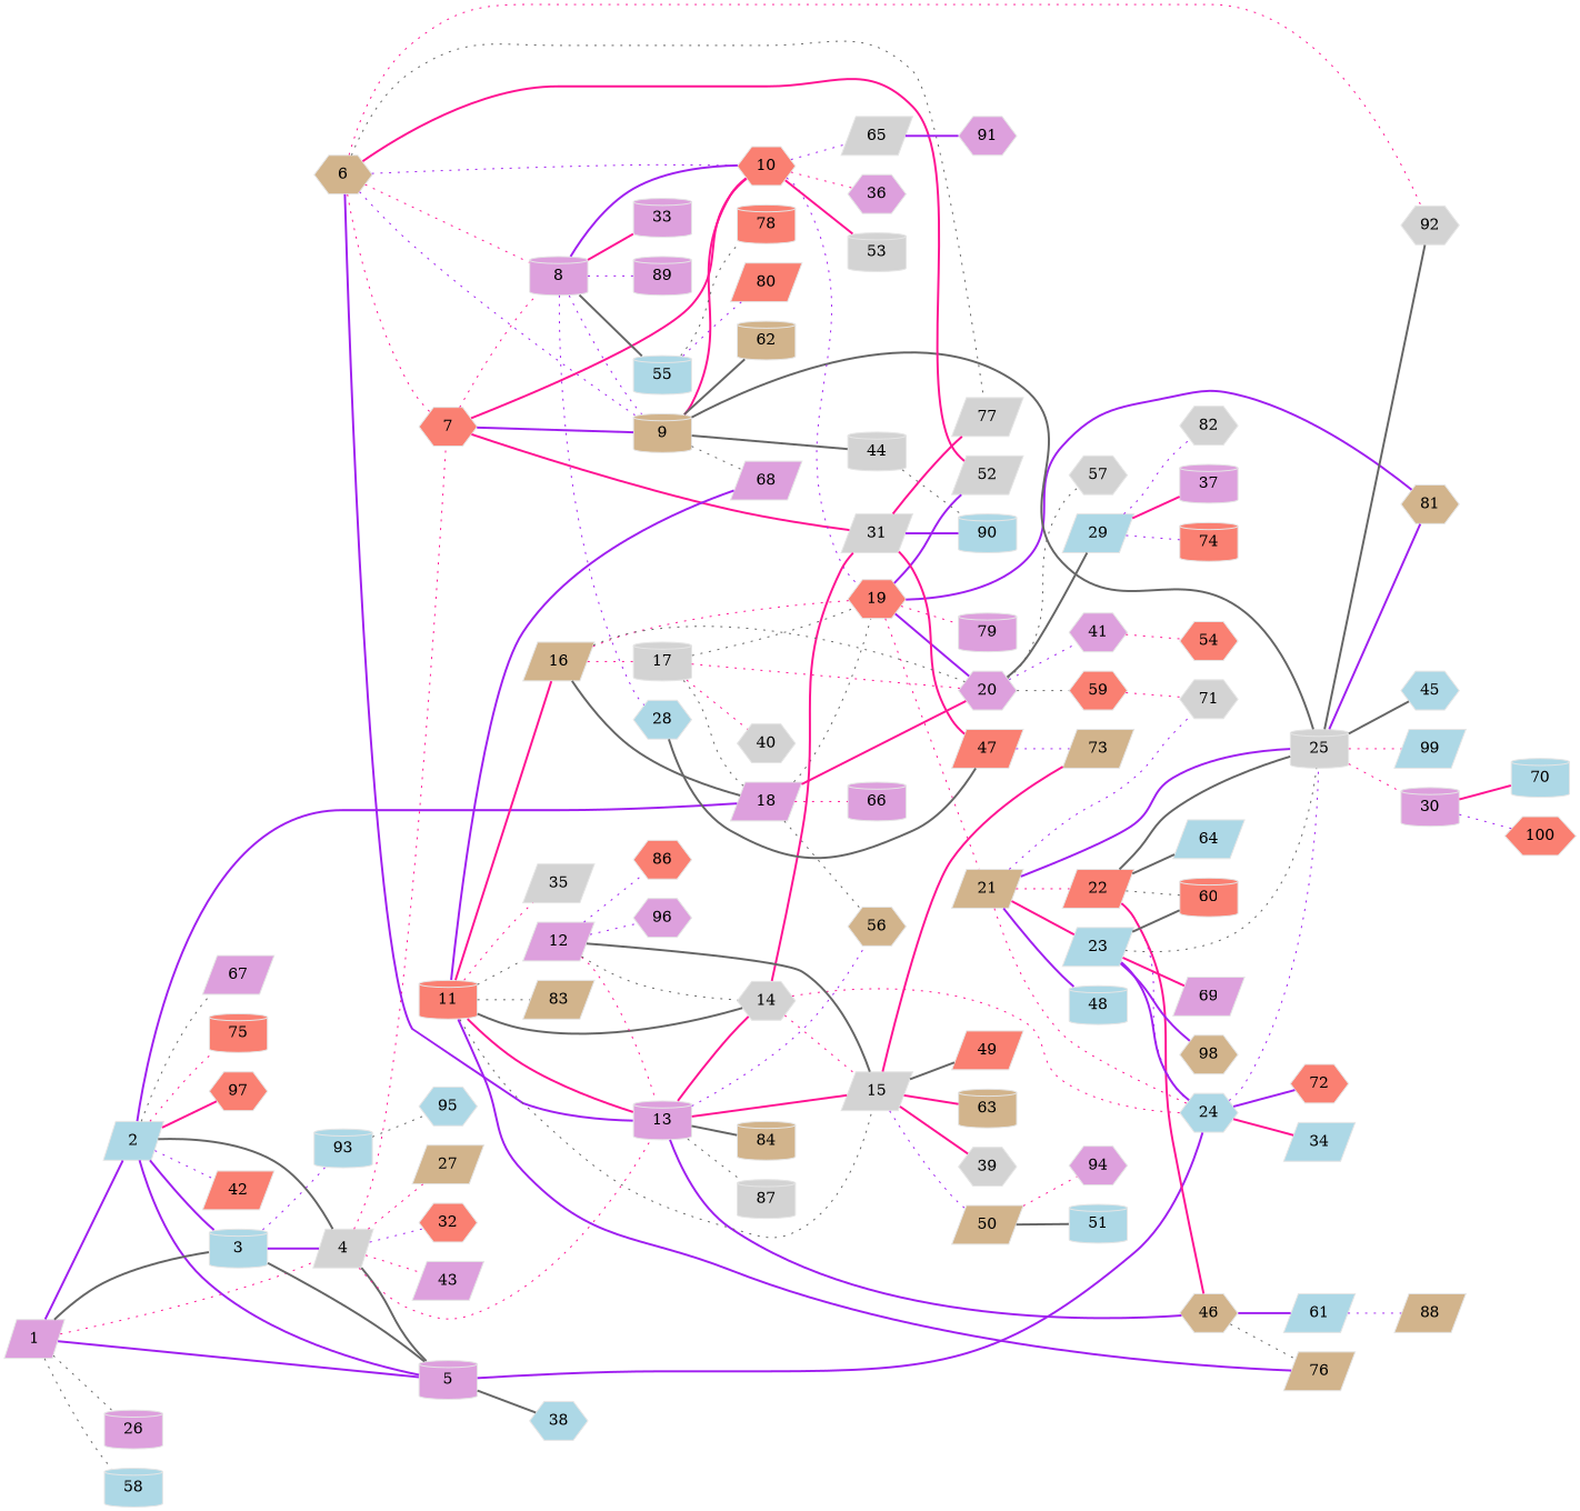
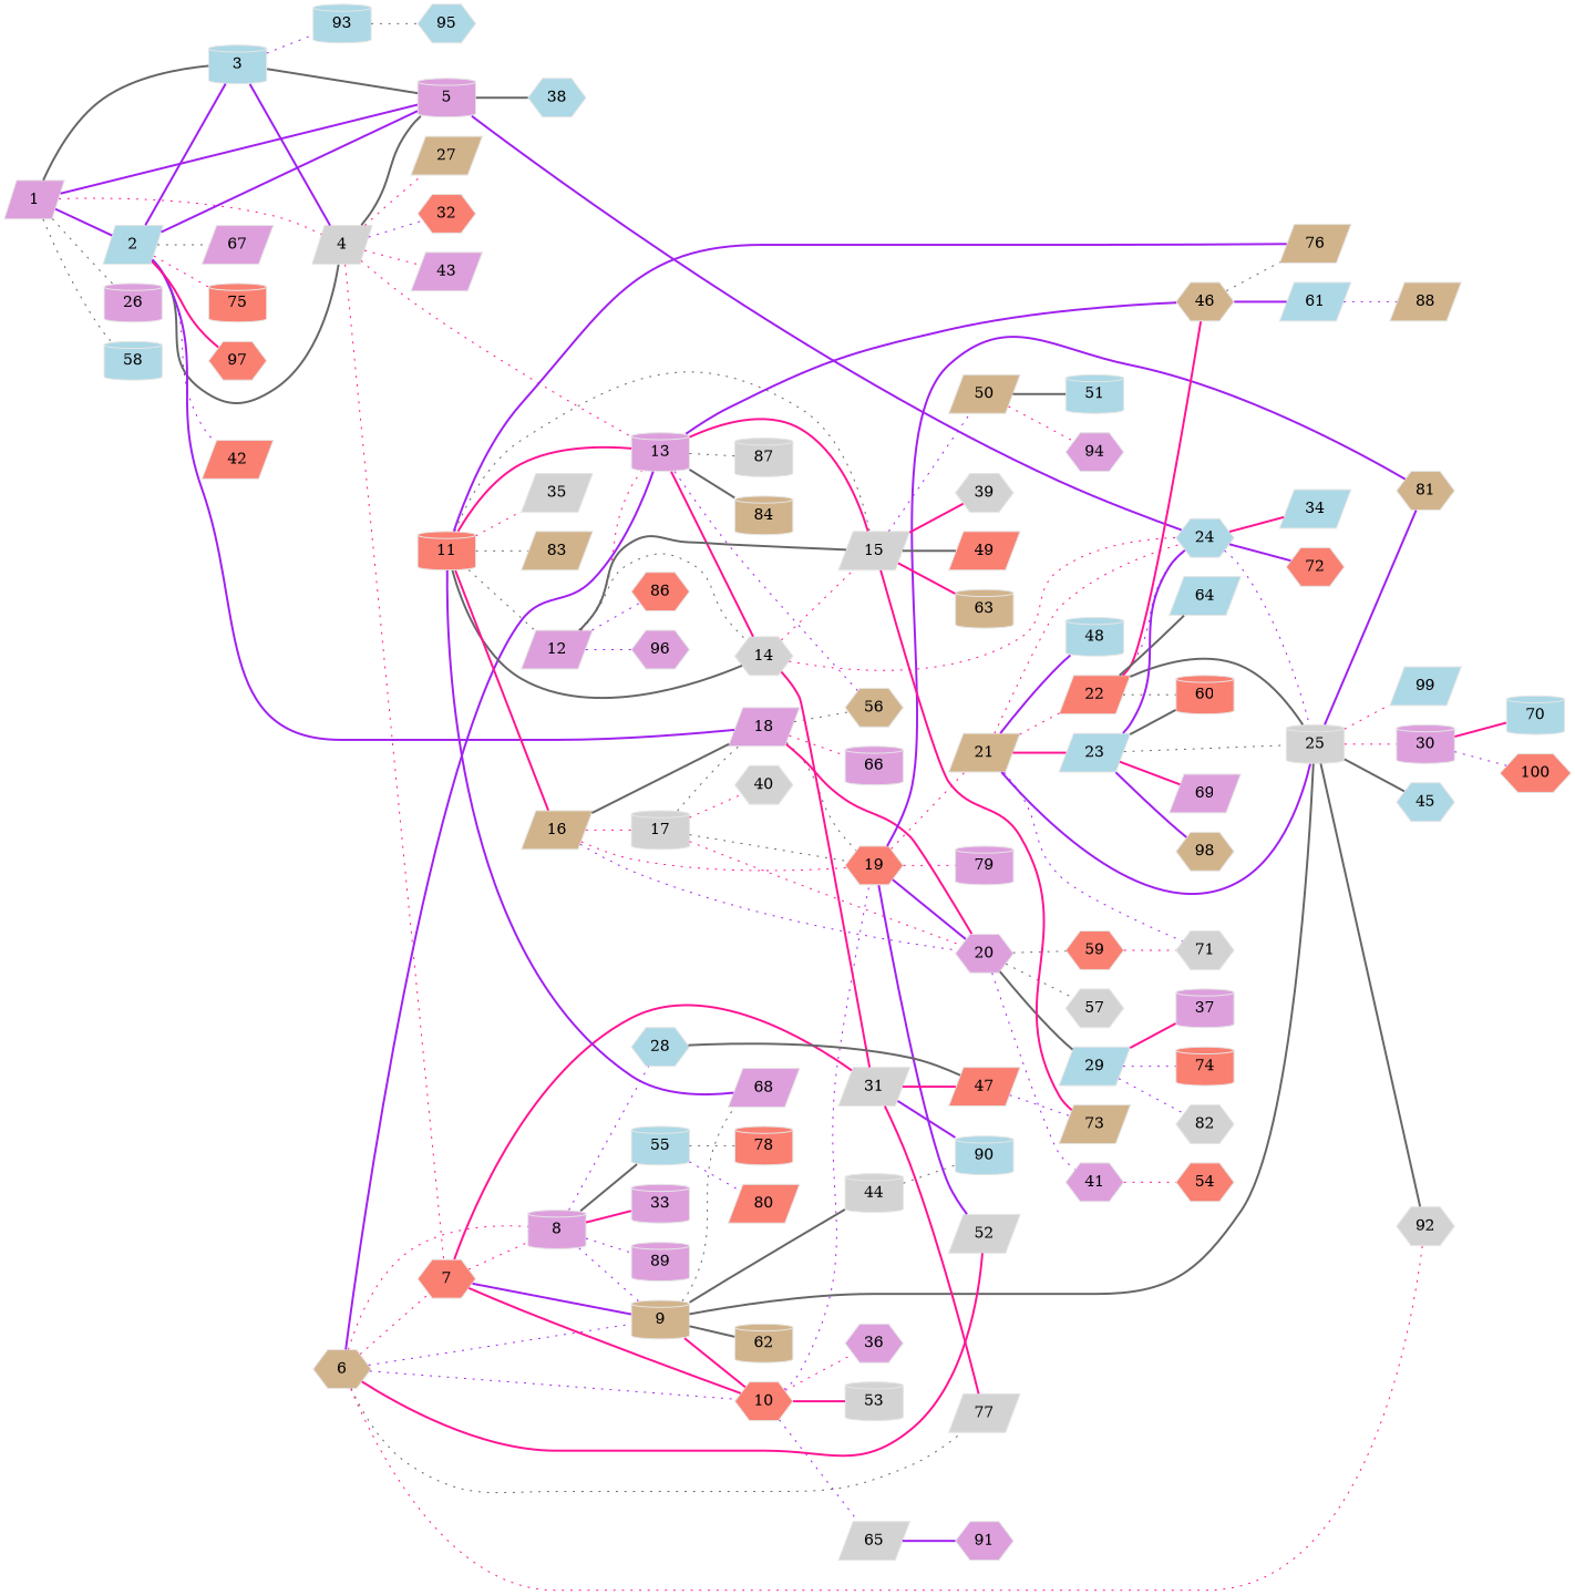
  graph {
    rankdir=LR
    node [color=gray90 fillcolor=plum shape=parallelogram style=filled]
    edge [color=deeppink style=dotted]
    2 [fillcolor=lightblue]
    1
    3 [fillcolor=lightblue shape=cylinder]
    4 [fillcolor=lightgrey]
    5 [shape=cylinder]
    26 [shape=cylinder]
    58 [fillcolor=lightblue shape=cylinder]
    18
    42 [fillcolor=salmon]
    67
    75 [fillcolor=salmon shape=cylinder]
    97 [fillcolor=salmon shape=hexagon]
    93 [fillcolor=lightblue shape=cylinder]
    7 [fillcolor=salmon shape=hexagon]
    13 [shape=cylinder]
    27 [fillcolor=tan]
    32 [fillcolor=salmon shape=hexagon]
    43
    24 [fillcolor=lightblue shape=hexagon]
    38 [fillcolor=lightblue shape=hexagon]
    19 [fillcolor=salmon shape=hexagon]
    56 [fillcolor=tan shape=hexagon]
    20 [shape=hexagon]
    66 [shape=cylinder]
    95 [fillcolor=lightblue shape=hexagon]
    8 [shape=cylinder]
    9 [fillcolor=tan shape=cylinder]
    10 [fillcolor=salmon shape=hexagon]
    31 [fillcolor=lightgrey]
    14 [fillcolor=lightgrey shape=hexagon]
    15 [fillcolor=lightgrey]
    46 [fillcolor=tan shape=hexagon]
    84 [fillcolor=tan shape=cylinder]
    87 [fillcolor=lightgrey shape=cylinder]
    25 [fillcolor=lightgrey shape=cylinder]
    34 [fillcolor=lightblue]
    72 [fillcolor=salmon shape=hexagon]
    6 [fillcolor=tan shape=hexagon]
    52 [fillcolor=lightgrey]
    77 [fillcolor=lightgrey]
    92 [fillcolor=lightgrey shape=hexagon]
    28 [fillcolor=lightblue shape=hexagon]
    33 [shape=cylinder]
    55 [fillcolor=lightblue shape=cylinder]
    89 [shape=cylinder]
    44 [fillcolor=lightgrey shape=cylinder]
    62 [fillcolor=tan shape=cylinder]
    68
    36 [shape=hexagon]
    53 [fillcolor=lightgrey shape=cylinder]
    65 [fillcolor=lightgrey]
    47 [fillcolor=salmon]
    90 [fillcolor=lightblue shape=cylinder]
    78 [fillcolor=salmon shape=cylinder]
    80 [fillcolor=salmon]
    81 [fillcolor=tan shape=hexagon]
    30 [shape=cylinder]
    45 [fillcolor=lightblue shape=hexagon]
    99 [fillcolor=lightblue]
    21 [fillcolor=tan]
    79 [shape=cylinder]
    91 [shape=hexagon]
    11 [fillcolor=salmon shape=cylinder]
    12
    16 [fillcolor=tan]
    35 [fillcolor=lightgrey]
    76 [fillcolor=tan]
    83 [fillcolor=tan]
    86 [fillcolor=salmon shape=hexagon]
    96 [shape=hexagon]
    39 [fillcolor=lightgrey shape=hexagon]
    49 [fillcolor=salmon]
    50 [fillcolor=tan]
    63 [fillcolor=tan shape=cylinder]
    73 [fillcolor=tan]
    17 [fillcolor=lightgrey shape=cylinder]
    61 [fillcolor=lightblue]
    51 [fillcolor=lightblue shape=cylinder]
    94 [shape=hexagon]
    40 [fillcolor=lightgrey shape=hexagon]
    29 [fillcolor=lightblue]
    41 [shape=hexagon]
    57 [fillcolor=lightgrey shape=hexagon]
    59 [fillcolor=salmon shape=hexagon]
    22 [fillcolor=salmon]
    23 [fillcolor=lightblue]
    48 [fillcolor=lightblue shape=cylinder]
    71 [fillcolor=lightgrey shape=hexagon]
    37 [shape=cylinder]
    74 [fillcolor=salmon shape=cylinder]
    82 [fillcolor=lightgrey shape=hexagon]
    54 [fillcolor=salmon shape=hexagon]
    64 [fillcolor=lightblue]
    60 [fillcolor=salmon shape=cylinder]
    69
    98 [fillcolor=tan shape=hexagon]
    70 [fillcolor=lightblue shape=cylinder]
    100 [fillcolor=salmon shape=hexagon]
    88 [fillcolor=tan]
    2 -- 3 [color=purple style=bold]
    2 -- 4 [color=gray40 style=bold]
    2 -- 5 [color=purple style=bold]
    2 -- 18 [color=purple style=bold]
    2 -- 42 [color=purple]
    2 -- 67 [color=gray40]
    2 -- 75
    2 -- 97 [style=bold]
    1 -- 2 [color=purple style=bold]
    1 -- 3 [color=gray40 style=bold]
    1 -- 4
    1 -- 5 [color=purple style=bold]
    1 -- 26 [color=gray40]
    1 -- 58 [color=gray40]
    3 -- 4 [color=purple style=bold]
    3 -- 5 [color=gray40 style=bold]
    3 -- 93 [color=purple]
    4 -- 5 [color=gray40 style=bold]
    4 -- 7
    4 -- 13
    4 -- 27
    4 -- 32 [color=purple]
    4 -- 43
    5 -- 24 [color=purple style=bold]
    5 -- 38 [color=gray40 style=bold]
    18 -- 19 [color=gray40]
    18 -- 56 [color=gray40]
    18 -- 20 [style=bold]
    18 -- 66
    93 -- 95 [color=gray40]
    7 -- 8
    7 -- 9 [color=purple style=bold]
    7 -- 10 [style=bold]
    7 -- 31 [style=bold]
    13 -- 56 [color=purple]
    13 -- 14 [style=bold]
    13 -- 15 [style=bold]
    13 -- 46 [color=purple style=bold]
    13 -- 84 [color=gray40 style=bold]
    13 -- 87 [color=gray40]
    24 -- 25 [color=purple]
    24 -- 34 [style=bold]
    24 -- 72 [color=purple style=bold]
    19 -- 20 [color=purple style=bold]
    19 -- 52 [color=purple style=bold]
    19 -- 81 [color=purple style=bold]
    19 -- 21
    19 -- 79
    20 -- 29 [color=gray40 style=bold]
    20 -- 41 [color=purple]
    20 -- 57 [color=gray40]
    20 -- 59 [color=gray40]
    8 -- 9 [color=purple]
-   8 -- 10 [color=purple style=bold]
    8 -- 28 [color=purple]
    8 -- 33 [style=bold]
    8 -- 55 [color=gray40 style=bold]
    8 -- 89 [color=purple]
    9 -- 10 [style=bold]
    9 -- 25 [color=gray40 style=bold]
    9 -- 44 [color=gray40 style=bold]
    9 -- 62 [color=gray40 style=bold]
    9 -- 68 [color=gray40]
    10 -- 19 [color=purple]
    10 -- 36
    10 -- 53 [style=bold]
    10 -- 65 [color=purple]
    31 -- 77 [style=bold]
    31 -- 47 [style=bold]
    31 -- 90 [color=purple style=bold]
    14 -- 24
    14 -- 31 [style=bold]
    14 -- 15
    15 -- 39 [style=bold]
    15 -- 49 [color=gray40 style=bold]
    15 -- 50 [color=purple]
    15 -- 63 [style=bold]
    15 -- 73 [style=bold]
    46 -- 76 [color=gray40]
    46 -- 61 [color=purple style=bold]
    25 -- 92 [color=gray40 style=bold]
    25 -- 81 [color=purple style=bold]
    25 -- 30
    25 -- 45 [color=gray40 style=bold]
    25 -- 99
    6 -- 7
    6 -- 13 [color=purple style=bold]
    6 -- 8
    6 -- 9 [color=purple]
    6 -- 10 [color=purple]
    6 -- 52 [style=bold]
    6 -- 77 [color=gray40]
    6 -- 92
    28 -- 47 [color=gray40 style=bold]
    55 -- 78 [color=gray40]
    55 -- 80 [color=purple]
    44 -- 90 [color=gray40]
    65 -- 91 [color=purple style=bold]
    47 -- 73 [color=purple]
    30 -- 70 [style=bold]
    30 -- 100 [color=purple]
    21 -- 24
    21 -- 25 [color=purple style=bold]
    21 -- 22
    21 -- 23 [style=bold]
    21 -- 48 [color=purple style=bold]
    21 -- 71 [color=purple]
    11 -- 13 [style=bold]
    11 -- 14 [color=gray40 style=bold]
    11 -- 15 [color=gray40]
    11 -- 68 [color=purple style=bold]
    11 -- 12 [color=gray40]
    11 -- 16 [style=bold]
    11 -- 35
    11 -- 76 [color=purple style=bold]
    11 -- 83 [color=gray40]
    12 -- 13
    12 -- 14 [color=gray40]
    12 -- 15 [color=gray40 style=bold]
    12 -- 86 [color=purple]
    12 -- 96 [color=purple]
    16 -- 18 [color=gray40 style=bold]
    16 -- 19
-   16 -- 20 [color=gray40]
+   16 -- 20 [color=purple]
    16 -- 17
    50 -- 51 [color=gray40 style=bold]
    50 -- 94
    17 -- 18 [color=gray40]
    17 -- 19 [color=gray40]
    17 -- 20
    17 -- 40
    61 -- 88 [color=purple]
    29 -- 37 [style=bold]
    29 -- 74 [color=purple]
    29 -- 82 [color=purple]
    41 -- 54
    59 -- 71
    22 -- 24 [color=purple]
    22 -- 46 [style=bold]
    22 -- 25 [color=gray40 style=bold]
    22 -- 64 [color=gray40 style=bold]
    22 -- 60 [color=gray40]
    23 -- 24 [color=purple style=bold]
    23 -- 25 [color=gray40]
    23 -- 60 [color=gray40 style=bold]
    23 -- 69 [style=bold]
    23 -- 98 [color=purple style=bold]
  }
